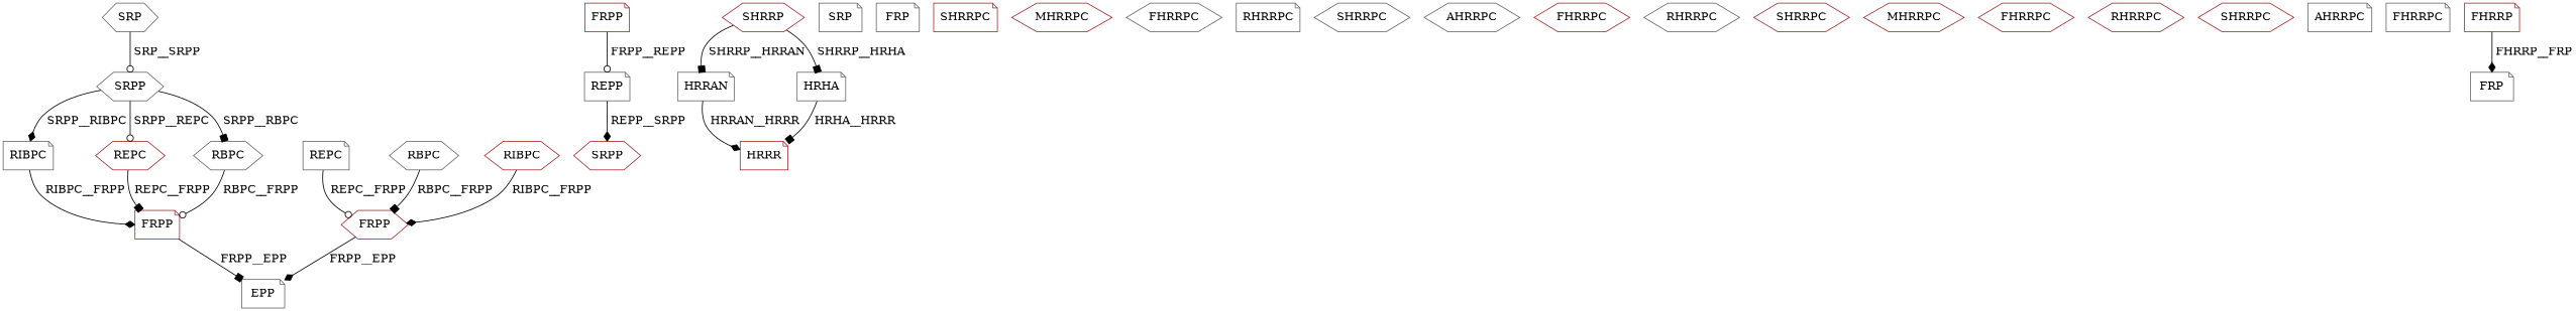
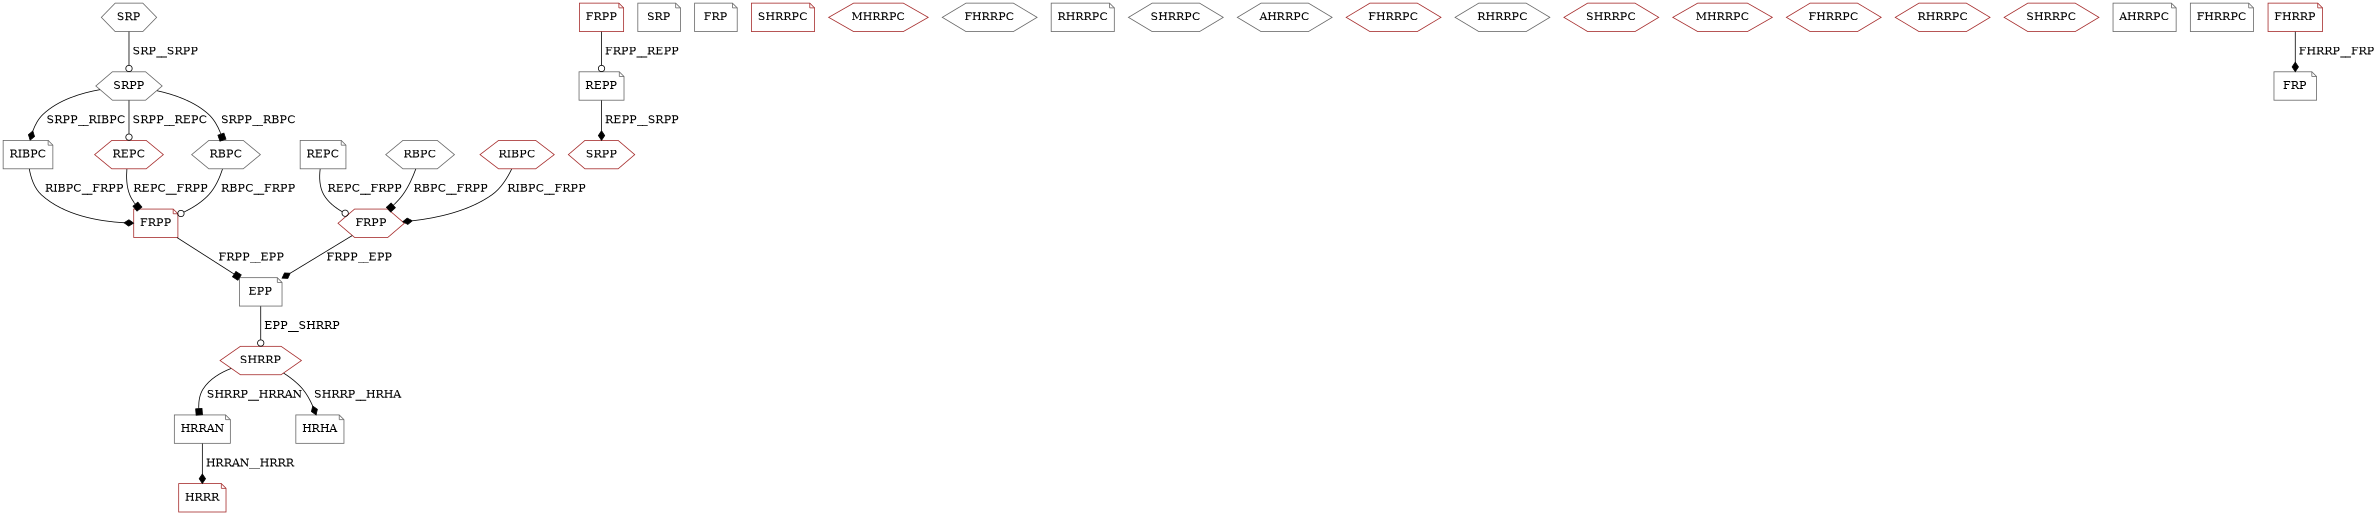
  digraph {
    node [color=gray40 fontcolor=black shape=hexagon]
    edge [arrowhead=diamond color=black fontcolor=black]
    n1 [label=SRP]
    n2 [label=SRPP]
    n3 [label=RIBPC shape=note]
    n4 [color=brown label=REPC]
    n5 [label=RBPC]
    n6 [color=brown label=FRPP shape=note]
    n7 [label=REPP shape=note]
    n8 [color=brown label=SRPP]
    n9 [label=REPC shape=note]
    n10 [color=brown label=FRPP]
    n11 [label=EPP shape=note]
    n12 [label=RBPC]
    n13 [color=brown label=RIBPC]
    n14 [color=brown label=FRPP shape=note]
    n15 [color=brown label=SHRRP]
    n16 [label=HRRAN shape=note]
    n17 [label=HRHA shape=note]
    n18 [color=brown label=HRRR shape=note]
    n19 [label=SRP shape=note]
    n20 [label=FRP shape=note]
    n21 [color=brown label=SHRRPC shape=note]
    n22 [color=brown label=MHRRPC]
    n23 [label=FHRRPC]
    n24 [label=RHRRPC shape=note]
    n25 [label=SHRRPC]
    n26 [label=AHRRPC]
    n27 [color=brown label=FHRRPC]
    n28 [label=RHRRPC]
    n29 [color=brown label=SHRRPC]
    n30 [color=brown label=MHRRPC]
    n31 [color=brown label=FHRRPC]
    n32 [color=brown label=RHRRPC]
    n33 [color=brown label=SHRRPC]
    n34 [label=AHRRPC shape=note]
    n35 [label=FHRRPC shape=note]
    n36 [color=brown label=FHRRP shape=note]
    n37 [label=FRP shape=note]
    n1 -> n2 [arrowhead=odot label=" SRP__SRPP"]
    n2 -> n3 [label=" SRPP__RIBPC"]
    n2 -> n4 [arrowhead=odot label=" SRPP__REPC"]
    n2 -> n5 [arrowhead=box label=" SRPP__RBPC"]
    n3 -> n14 [label=" RIBPC__FRPP"]
    n4 -> n14 [arrowhead=box label=" REPC__FRPP"]
    n5 -> n14 [arrowhead=odot label=" RBPC__FRPP"]
    n6 -> n7 [arrowhead=odot label=" FRPP__REPP"]
    n7 -> n8 [label=" REPP__SRPP"]
    n9 -> n10 [arrowhead=odot label=" REPC__FRPP"]
    n10 -> n11 [label=" FRPP__EPP"]
+   n11 -> n15 [arrowhead=odot label=" EPP__SHRRP"]
    n12 -> n10 [arrowhead=box label=" RBPC__FRPP"]
    n13 -> n10 [label=" RIBPC__FRPP"]
    n14 -> n11 [arrowhead=box label=" FRPP__EPP"]
    n15 -> n16 [arrowhead=box label=" SHRRP__HRRAN"]
-   n15 -> n17 [arrowhead=box label=" SHRRP__HRHA"]
+   n15 -> n17 [label=" SHRRP__HRHA"]
    n16 -> n18 [label=" HRRAN__HRRR"]
-   n17 -> n18 [arrowhead=box label=" HRHA__HRRR"]
    n36 -> n37 [label=" FHRRP__FRP"]
  }
